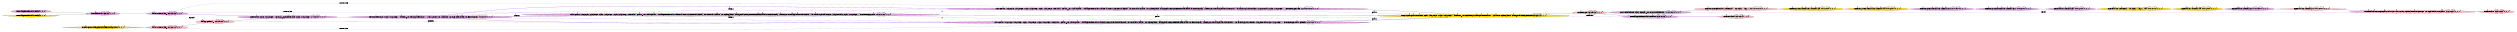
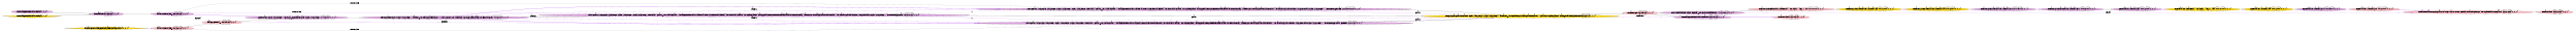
  digraph {
    rankdir=LR
    node [fillcolor=plum shape=ellipse style=filled]
    edge [color=purple style=bold]
    n1 [label="ReducingStateDescriptor<Tuple2<String,Integer>> stateDesc = new ReducingStateDescriptor<>(\"window-contents\",new SumReducer(),inputType.createSerializer(new ExecutionConfig()))@@@6@@@['1', '1', '1']"]
    n2 [label="WindowOperator<String,Tuple2<String,Integer>,Tuple2<String,Integer>,Tuple2<String,Integer>,TimeWindow> operator = new WindowOperator<>(TumblingEventTimeWindows.of(Time.of(WINDOW_SIZE,TimeUnit.SECONDS)),new TimeWindow.Serializer(),new TupleKeySelector(),BasicTypeInfo.STRING_TYPE_INFO.createSerializer(new ExecutionConfig()),stateDesc,new InternalSingleValueWindowFunction<>(new PassThroughWindowFunction<String,TimeWindow,Tuple2<String,Integer>>()),EventTimeTrigger.create(),0)@@@7@@@['1', '0', '0']"]
    n3 [label="WindowOperator<String,Tuple2<String,Integer>,Tuple2<String,Integer>,Tuple2<String,Integer>,TimeWindow> operator = new WindowOperator<>(TumblingEventTimeWindows.of(Time.of(WINDOW_SIZE,TimeUnit.SECONDS)),new TimeWindow.Serializer(),new TupleKeySelector(),BasicTypeInfo.STRING_TYPE_INFO.createSerializer(new ExecutionConfig()),stateDesc,new InternalSingleValueWindowFunction<>(new PassThroughWindowFunction<String,TimeWindow,Tuple2<String,Integer>>()),EventTimeTrigger.create(),LATENESS)@@@7@@@['0', '0', '1']"]
    n4 [label="WindowOperator<String,Tuple2<String,Integer>,Tuple2<String,Integer>,Tuple2<String,Integer>,TimeWindow> operator = new WindowOperator<>(TumblingEventTimeWindows.of(Time.of(WINDOW_SIZE,TimeUnit.SECONDS)),new TimeWindow.Serializer(),new TupleKeySelector(),BasicTypeInfo.STRING_TYPE_INFO.createSerializer(new ExecutionConfig()),stateDesc,new InternalSingleValueWindowFunction<>(new PassThroughWindowFunction<String,TimeWindow,Tuple2<String,Integer>>()),EventTimeTrigger.create(),0,null)@@@7@@@['0', '1', '0']"]
    n5 [fillcolor=gold label="OneInputStreamOperatorTestHarness<Tuple2<String,Integer>,Tuple2<String,Integer>> testHarness = new KeyedOneInputStreamOperatorTestHarness<>(operator,new TupleKeySelector(),BasicTypeInfo.STRING_TYPE_INFO)@@@8@@@['1', '1', '1']"]
    n6 [label="closeCalled.set(0)@@@3@@@['1', '1', '0']"]
    n7 [label="final int WINDOW_SIZE = 3@@@4@@@['1', '1', '0']"]
    n8 [label="TypeInformation<Tuple2<String,Integer>> inputType = TypeInfoParser.parse(\"Tuple2<String, Integer>\")@@@5@@@['1', '1', '1']"]
    n9 [fillcolor=lightpink label="final long LATENESS = 1@@@4@@@['0', '0', '1']"]
    n10 [label="expected.add(new Watermark(1599))@@@16@@@['0', '0', '1']"]
    n11 [fillcolor=gold label="expected.add(new StreamRecord<>(new Tuple2<>(\"key2\",1),1999))@@@17@@@['0', '0', '1']"]
    n12 [fillcolor=gold label="expected.add(new Watermark(1999))@@@18@@@['0', '0', '1']"]
    n13 [fillcolor=gold label="testHarness.processWatermark(new Watermark(1999))@@@13@@@['0', '0', '1']"]
    n14 [label="testHarness.processWatermark(new Watermark(2000))@@@14@@@['0', '0', '1']"]
    n15 [label="testHarness.processWatermark(new Watermark(5000))@@@15@@@['0', '0', '1']"]
    n16 [fillcolor=gold label="testCleanupTimerWithEmptyReduceStateForTumblingWindows['0', '0', '1']" shape=diamond]
    n17 [fillcolor=lightpink label="final int WINDOW_SIZE = 2@@@3@@@['0', '0', '1']"]
    n18 [fillcolor=lightpink label="testHarness.open()@@@9@@@['1', '1', '1']"]
    n19 [label="ConcurrentLinkedQueue<Object> expected = new ConcurrentLinkedQueue<>()@@@10@@@['0', '0', '1']"]
    n20 [label="testTumblingEventTimeWindows(testHarness)@@@10@@@['1', '1', '0']"]
    n21 [fillcolor=lightpink label="testHarness.processElement(new StreamRecord<>(new Tuple2<>(\"key2\",1),1000))@@@11@@@['0', '0', '1']"]
    n22 [fillcolor=lightpink label="TestHarnessUtil.assertOutputEqualsSorted(\"Output was not correct.\",expected,testHarness.getOutput(),new Tuple2ResultSortComparator())@@@21@@@['0', '0', '1']"]
    n23 [fillcolor=lightpink label="testHarness.close()@@@11@@@['1', '1', '0']"]
    n24 [fillcolor=gold label="testHarness.processWatermark(new Watermark(1599))@@@12@@@['0', '0', '1']"]
    n25 [fillcolor=lightpink label="testHarness.close()@@@22@@@['0', '0', '1']"]
-   n26 [fillcolor=lightpink label="expected.add(new Watermark(5000))@@@20@@@['0', '0', '1']" shape=diamond]
+   n26 [fillcolor=lightpink label="expected.add(new Watermark(5000))@@@20@@@['0', '0', '1']"]
    n27 [label="testTumblingEventTimeWindowsReduce['1', '0', '0']"]
    n28 [label="expected.add(new Watermark(2000))@@@19@@@['0', '0', '1']"]
    n29 [fillcolor=gold label="testTumblingEventTimeWindowsReduce['0', '1', '0']" shape=diamond]
    n1 -> n2 [color=gray40]
    n1 -> n2 [label=stateDesc style=solid]
    n1 -> n3
    n1 -> n3 [label=stateDesc style=solid]
    n1 -> n4 [label=stateDesc style=solid]
    n1 -> n4
    n2 -> n3 [label=0 style=dashed]
    n2 -> n4 [color=gray40 label=0 style=dashed]
    n2 -> n5 [color=gray40]
    n2 -> n5 [label=operator style=solid]
    n3 -> n5 [label=operator style=solid]
    n3 -> n5 [color=gray40]
    n4 -> n5 [color=gray40]
    n4 -> n5 [label=operator style=solid]
    n5 -> n18 [color=gray40]
    n5 -> n20 [label=testHarness style=solid]
    n6 -> n7 [color=gray40]
    n7 -> n2 [label=WINDOW_SIZE style=solid]
    n7 -> n4 [color=gray40 label=WINDOW_SIZE style=solid]
    n7 -> n8
    n7 -> n9 [label=expected style=dashed]
    n8 -> n1 [color=gray40]
    n9 -> n3 [label=LATENESS style=solid]
    n9 -> n8 [color=gray40]
    n10 -> n11
    n11 -> n12 [color=gray40]
    n12 -> n28 [color=gray40]
    n13 -> n14
    n14 -> n15
    n15 -> n10 [color=gray40]
    n16 -> n17
    n17 -> n3 [color=gray40 label=WINDOW_SIZE style=solid]
    n17 -> n9 [color=gray40]
    n18 -> n19 [color=gray40]
    n18 -> n20 [color=gray40]
    n19 -> n21 [color=gray40]
    n19 -> n22 [label=expected style=solid]
    n20 -> n23
    n21 -> n24 [color=gray40]
    n22 -> n25 [color=gray40]
    n24 -> n13
    n26 -> n22
    n27 -> n6 [color=gray40]
    n28 -> n26 [style=dashed]
    n29 -> n6 [color=gray40]
  }
